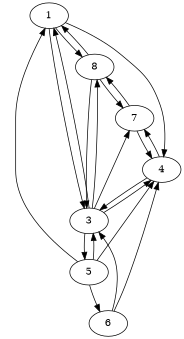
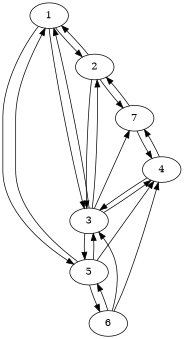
  digraph {
    1
-   2 [label=8]
+   2
    3
    5
    7
    4
    6
    1 -> 2
    1 -> 3
-   1 -> 4
+   1 -> 5
    2 -> 1
    2 -> 3
    2 -> 7
    3 -> 1
    3 -> 2
    3 -> 5
    3 -> 7
    3 -> 4
    5 -> 1
    5 -> 3
    5 -> 4
    5 -> 6
    7 -> 2
    7 -> 4
    4 -> 3
    4 -> 7
    6 -> 3
+   6 -> 5
    6 -> 4
  }
